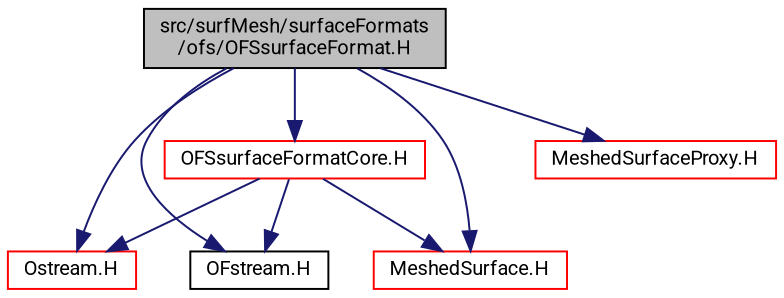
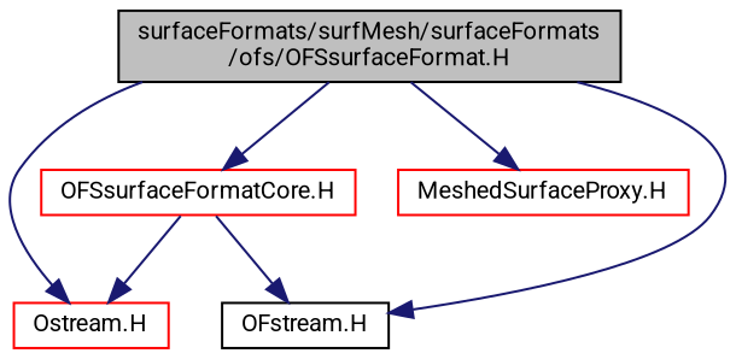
  digraph {
    fontname=Roboto
    node [color=red fontname=Roboto fontsize=10 shape=record]
    edge [color=midnightblue fontname=Roboto fontsize=10 labelfontname=FreeSans labelfontsize=10 style=solid]
-   n1 [color=black fillcolor=grey75 fontcolor=black height=0.2 label="src/surfMesh/surfaceFormats\l/ofs/OFSsurfaceFormat.H" style=filled width=0.4]
+   n1 [color=black fillcolor=grey75 fontcolor=black height=0.2 label="surfaceFormats/surfMesh/surfaceFormats\l/ofs/OFSsurfaceFormat.H" style=filled width=0.4]
    n2 [height=0.2 label="Ostream.H" width=0.4]
    n3 [color=black height=0.2 label="OFstream.H" width=0.4]
-   n4 [height=0.2 label="MeshedSurface.H" width=0.4]
    n5 [height=0.2 label="MeshedSurfaceProxy.H" width=0.4]
    n6 [height=0.2 label="OFSsurfaceFormatCore.H" width=0.4]
    n1 -> n2
    n1 -> n3
-   n1 -> n4
    n1 -> n5
    n1 -> n6
    n6 -> n2
    n6 -> n3
-   n6 -> n4
  }
